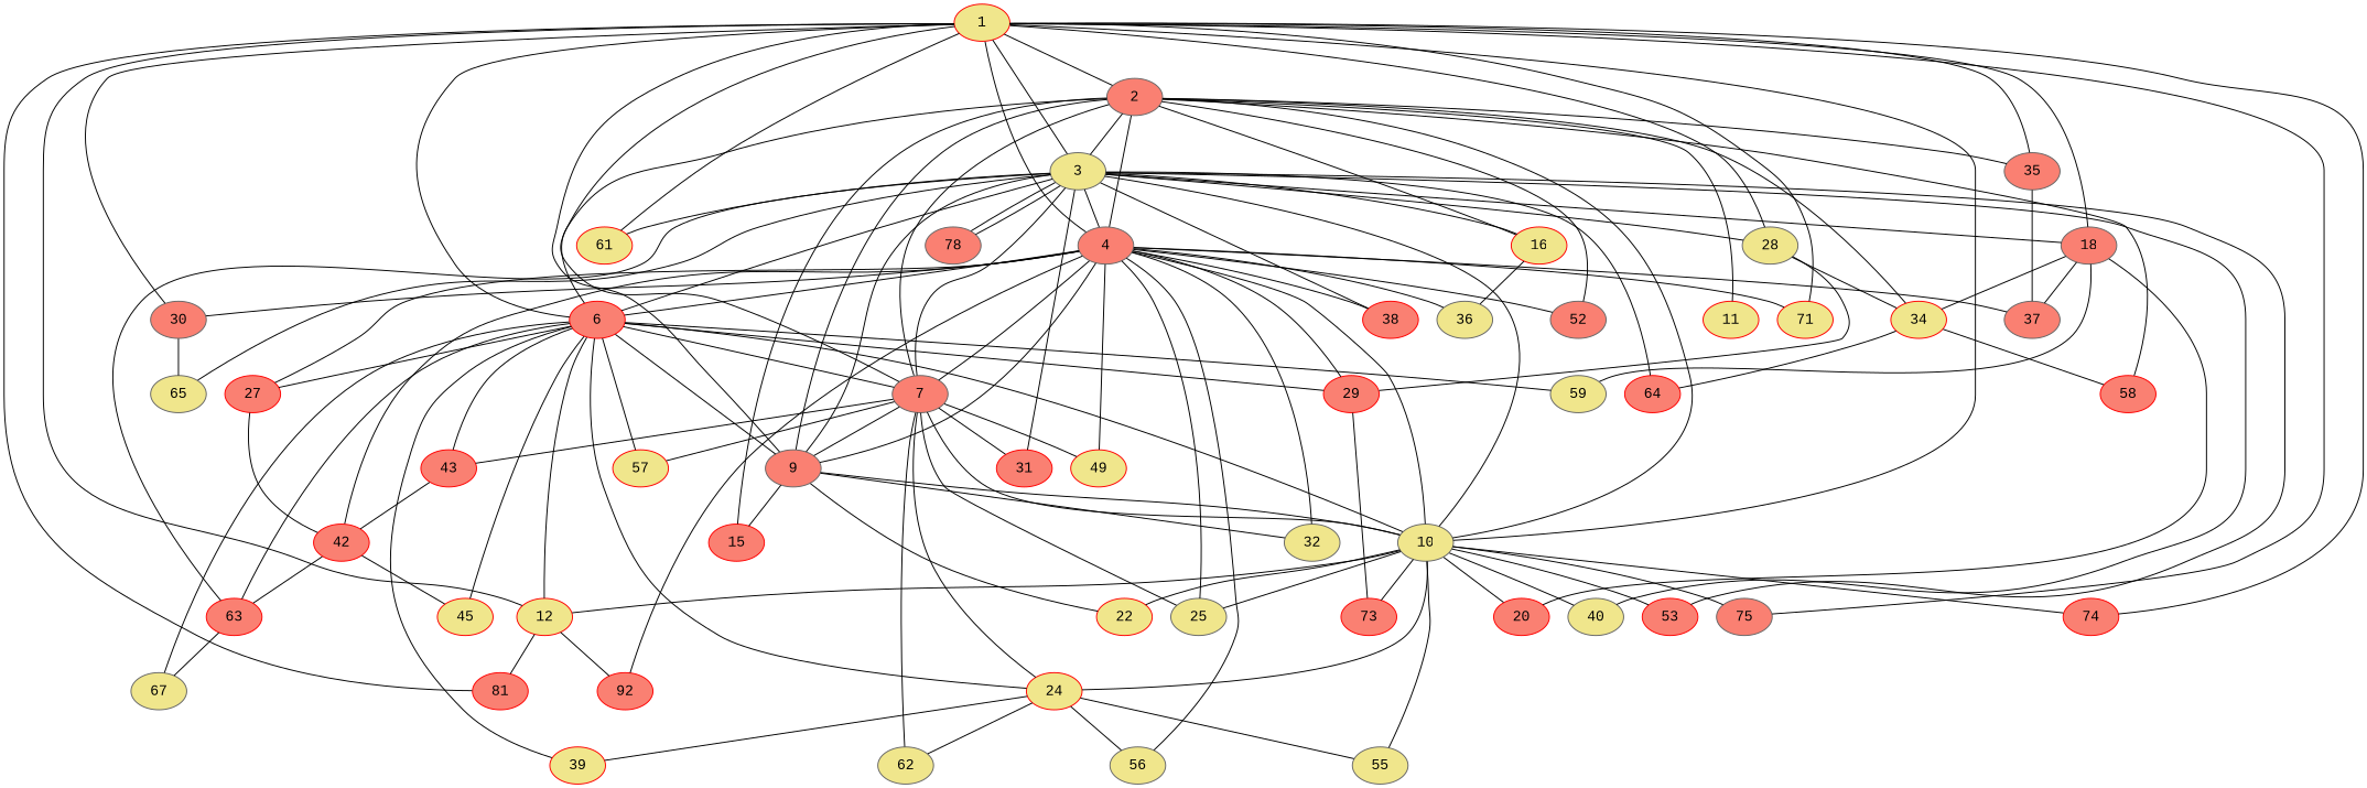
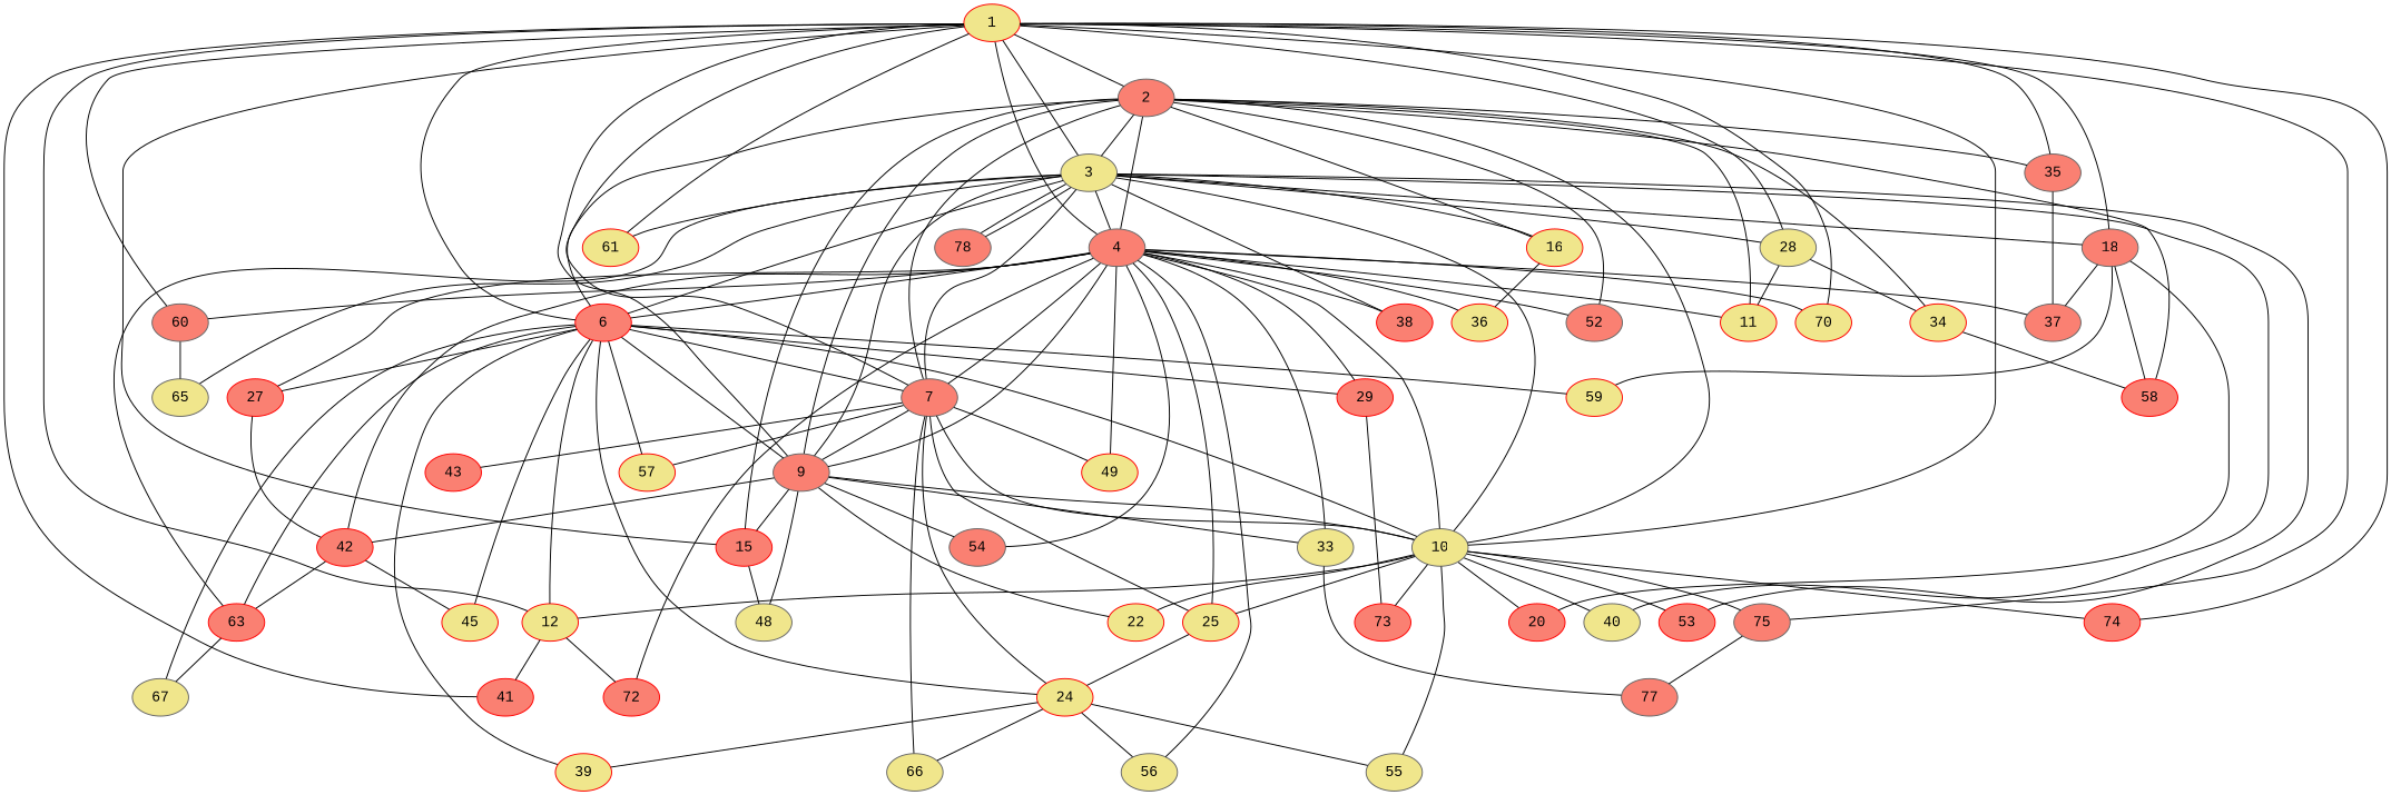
  graph {
    fontname="Liberation Mono"
    node [color=red fillcolor=salmon fontname="Liberation Mono" style=filled]
    edge [fontname="Liberation Mono"]
    1 [fillcolor=khaki super="+17"]
    2 [color=gray40 super="+26"]
    3 [color=gray40 fillcolor=khaki super="+5"]
    4 [color=gray40 super="+8"]
    6 [super="+14"]
    7 [color=gray40 super="+19"]
    9 [color=gray40 super="+21"]
    10 [color=gray40 fillcolor=khaki super="+23"]
    12 [fillcolor=khaki super="+13"]
    15 [super="+33"]
    18 [color=gray40 super="+44"]
    28 [color=gray40 fillcolor=khaki super="+51"]
-   30 [color=gray40]
+   30 [color=gray40 label=60]
    35 [color=gray40]
-   41 [label=81]
+   41
    61 [fillcolor=khaki]
-   70 [fillcolor=khaki label=71]
+   70 [fillcolor=khaki]
    74
    75 [color=gray40]
    11 [fillcolor=khaki]
    16 [fillcolor=khaki]
    34 [fillcolor=khaki super="+47"]
    52 [color=gray40]
    58
-   31
    38
    40 [color=gray40 fillcolor=khaki]
    53
    63 [super="+76"]
-   64
    65 [color=gray40 fillcolor=khaki]
    78 [color=gray40]
-   25 [color=gray40 fillcolor=khaki super="+69"]
+   25 [fillcolor=khaki super="+69"]
    27
    29 [super="+46"]
-   32 [color=gray40 fillcolor=khaki]
-   36 [color=gray40 fillcolor=khaki super="+71"]
+   32 [color=gray40 fillcolor=khaki label=33]
+   36 [fillcolor=khaki super="+71"]
    37 [color=gray40 super="+62"]
    42 [super="+50"]
    49 [fillcolor=khaki super="+60"]
+   54 [color=gray40]
    56 [color=gray40 fillcolor=khaki]
-   72 [label=92]
+   72
    24 [fillcolor=khaki super="+68"]
    39 [fillcolor=khaki]
    43
    45 [fillcolor=khaki]
    57 [fillcolor=khaki]
-   59 [color=gray40 fillcolor=khaki]
+   59 [fillcolor=khaki]
    67 [color=gray40 fillcolor=khaki]
-   66 [color=gray40 fillcolor=khaki label=62]
+   66 [color=gray40 fillcolor=khaki]
    22 [fillcolor=khaki]
+   48 [color=gray40 fillcolor=khaki]
    20
    55 [color=gray40 fillcolor=khaki]
    73
+   77 [color=gray40]
    1 -- 2
    1 -- 3 [weight=2]
    1 -- 4 [weight=3]
    1 -- 6
    1 -- 7
    1 -- 9
    1 -- 10
    1 -- 12
+   1 -- 15
    1 -- 18
    1 -- 28
    1 -- 30
    1 -- 35
    1 -- 41
    1 -- 61
    1 -- 70
    1 -- 74
    1 -- 75
    2 -- 3 [weight=2]
    2 -- 4 [weight=2]
    2 -- 6 [weight=2]
    2 -- 7
    2 -- 9
    2 -- 10
    2 -- 15
    2 -- 35
    2 -- 11
    2 -- 16
    2 -- 34
    2 -- 52
    2 -- 58
    3 -- 4 [weight=4]
    3 -- 6 [weight=3]
    3 -- 7 [weight=2]
    3 -- 9 [weight=2]
    3 -- 10 [weight=2]
    3 -- 18 [weight=2]
    3 -- 28
    3 -- 61
    3 -- 16
-   3 -- 31
    3 -- 38
    3 -- 40
    3 -- 53
    3 -- 63
-   3 -- 64
    3 -- 65
    3 -- 78
    3 -- 78
    4 -- 6 [weight=2]
    4 -- 7 [weight=2]
    4 -- 9 [weight=2]
    4 -- 10 [weight=2]
    4 -- 30
    4 -- 70
+   4 -- 11
    4 -- 52
    4 -- 38
    4 -- 25
    4 -- 27
    4 -- 29 [weight=2]
    4 -- 32
    4 -- 36 [weight=2]
    4 -- 37
    4 -- 42
    4 -- 49
+   4 -- 54
    4 -- 56
    4 -- 72
    6 -- 7
    6 -- 9
    6 -- 10
    6 -- 12
    6 -- 63
    6 -- 27
    6 -- 29
    6 -- 24
    6 -- 39
-   6 -- 43
    6 -- 45
    6 -- 57
    6 -- 59
    6 -- 67
    7 -- 9
    7 -- 10 [weight=2]
-   7 -- 31
    7 -- 25
    7 -- 49 [weight=2]
    7 -- 24
    7 -- 43
    7 -- 57
    7 -- 66
    9 -- 10
    9 -- 15
    9 -- 32
-   43 -- 42
+   9 -- 42
+   9 -- 54
    9 -- 22
+   9 -- 48
    10 -- 12
    10 -- 74
    10 -- 75
    10 -- 40
    10 -- 53
    10 -- 25
-   10 -- 24
+   25 -- 24
    10 -- 22 [weight=2]
    10 -- 20
    10 -- 55
    10 -- 73
    12 -- 41
    12 -- 72
-   18 -- 34
+   15 -- 48
+   18 -- 58
    18 -- 37
    18 -- 59
    18 -- 20
    28 -- 34
-   28 -- 29
+   28 -- 11
    30 -- 65
    35 -- 37
+   75 -- 77
    16 -- 36
    34 -- 58
-   34 -- 64
    63 -- 67
    27 -- 42
    29 -- 73
+   32 -- 77
    42 -- 63
    42 -- 45
    24 -- 56
    24 -- 39
    24 -- 66
    24 -- 55
  }
